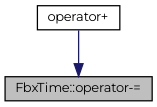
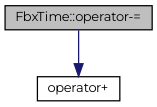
  digraph {
    rankdir=TB
    fontname=Montserrat
    node [color=black fontname=Montserrat fontsize=10 shape=record style=filled]
    n1 [fillcolor=grey75 fontcolor=black height=0.2 label="FbxTime::operator-=" width=0.4]
    n2 [fillcolor=white height=0.2 label="operator+" width=0.4]
-   n2 -> n1 [color=midnightblue fontname=Montserrat fontsize=10 labelfontname=Helvetica labelfontsize=10 style=solid]
+   n1 -> n2 [color=midnightblue fontname=Montserrat fontsize=10 labelfontname=Helvetica labelfontsize=10 style=solid]
  }
